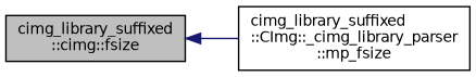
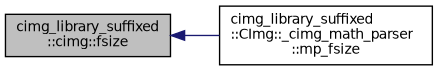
  digraph {
    rankdir=LR
    node [color=black fontname=Helvetica fontsize=10 shape=record style=filled]
    n1 [fillcolor=grey75 fontcolor=black height=0.2 label="cimg_library_suffixed\l::cimg::fsize" width=0.4]
-   n2 [fillcolor=white height=0.2 label="cimg_library_suffixed\l::CImg::_cimg_library_parser\l::mp_fsize" width=0.4]
+   n2 [fillcolor=white height=0.2 label="cimg_library_suffixed\l::CImg::_cimg_math_parser\l::mp_fsize" width=0.4]
    n1 -> n2 [color=midnightblue dir=back fontname=Helvetica fontsize=10 labelfontname=Helvetica labelfontsize=10 style=solid]
  }
